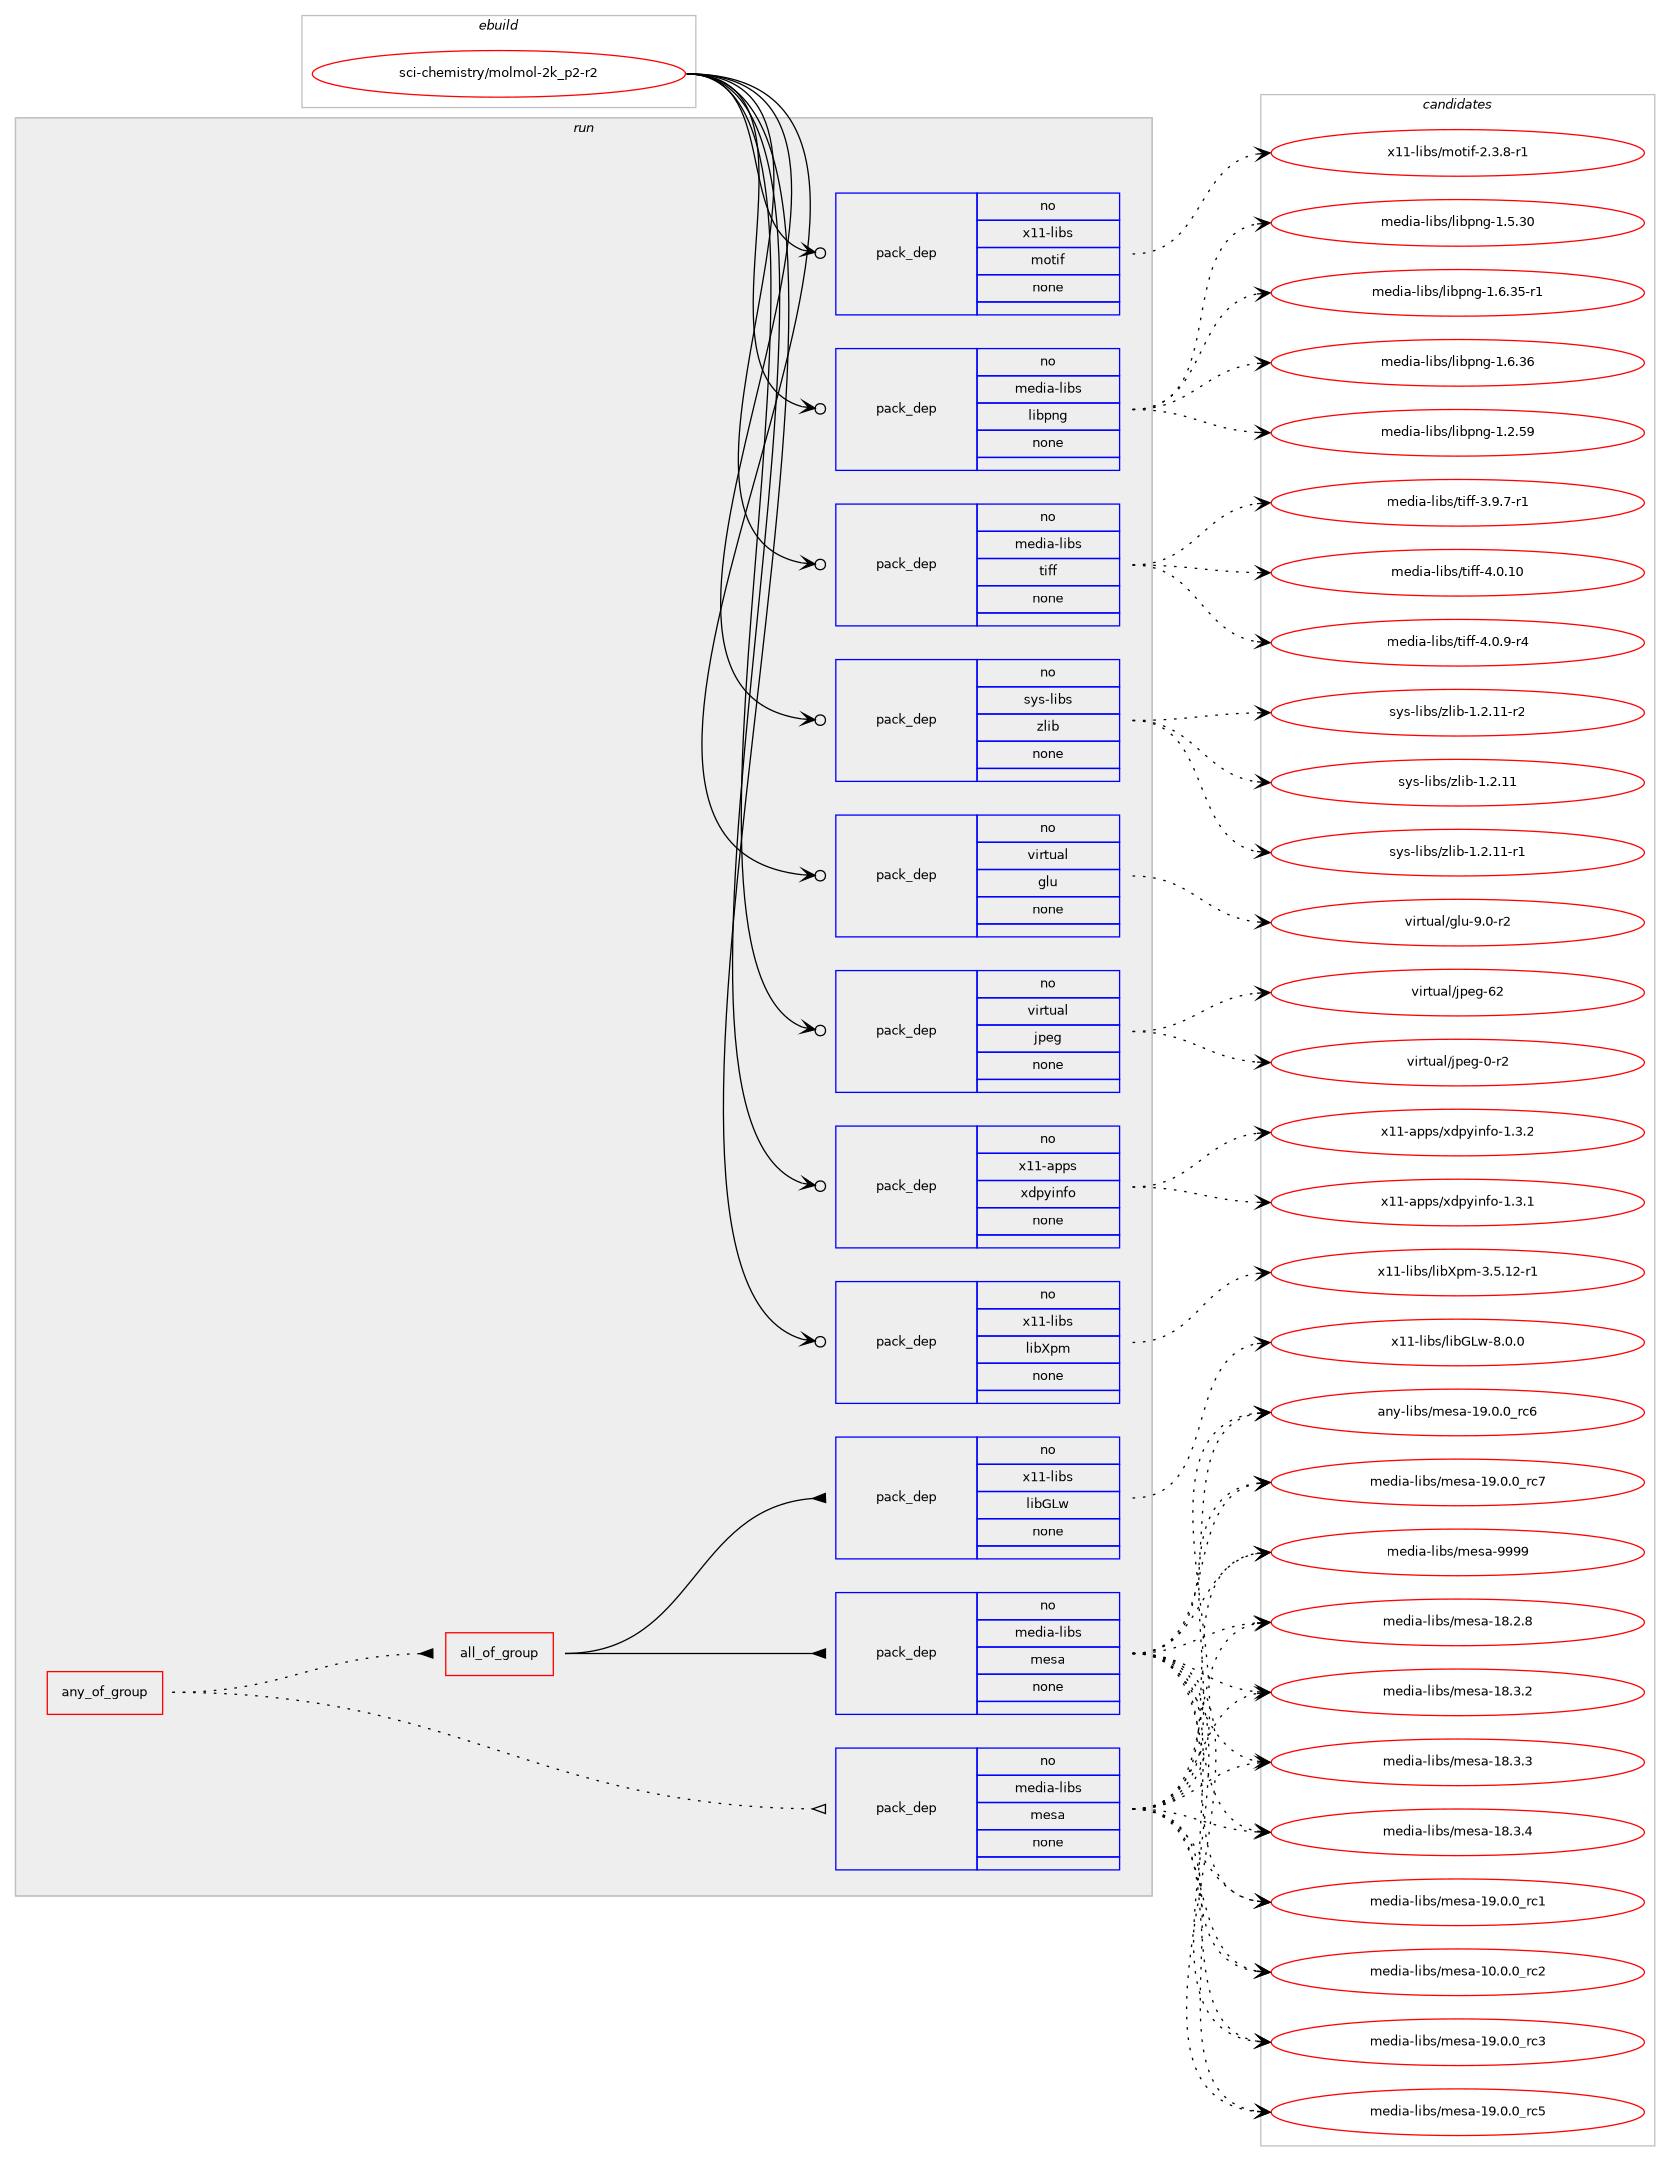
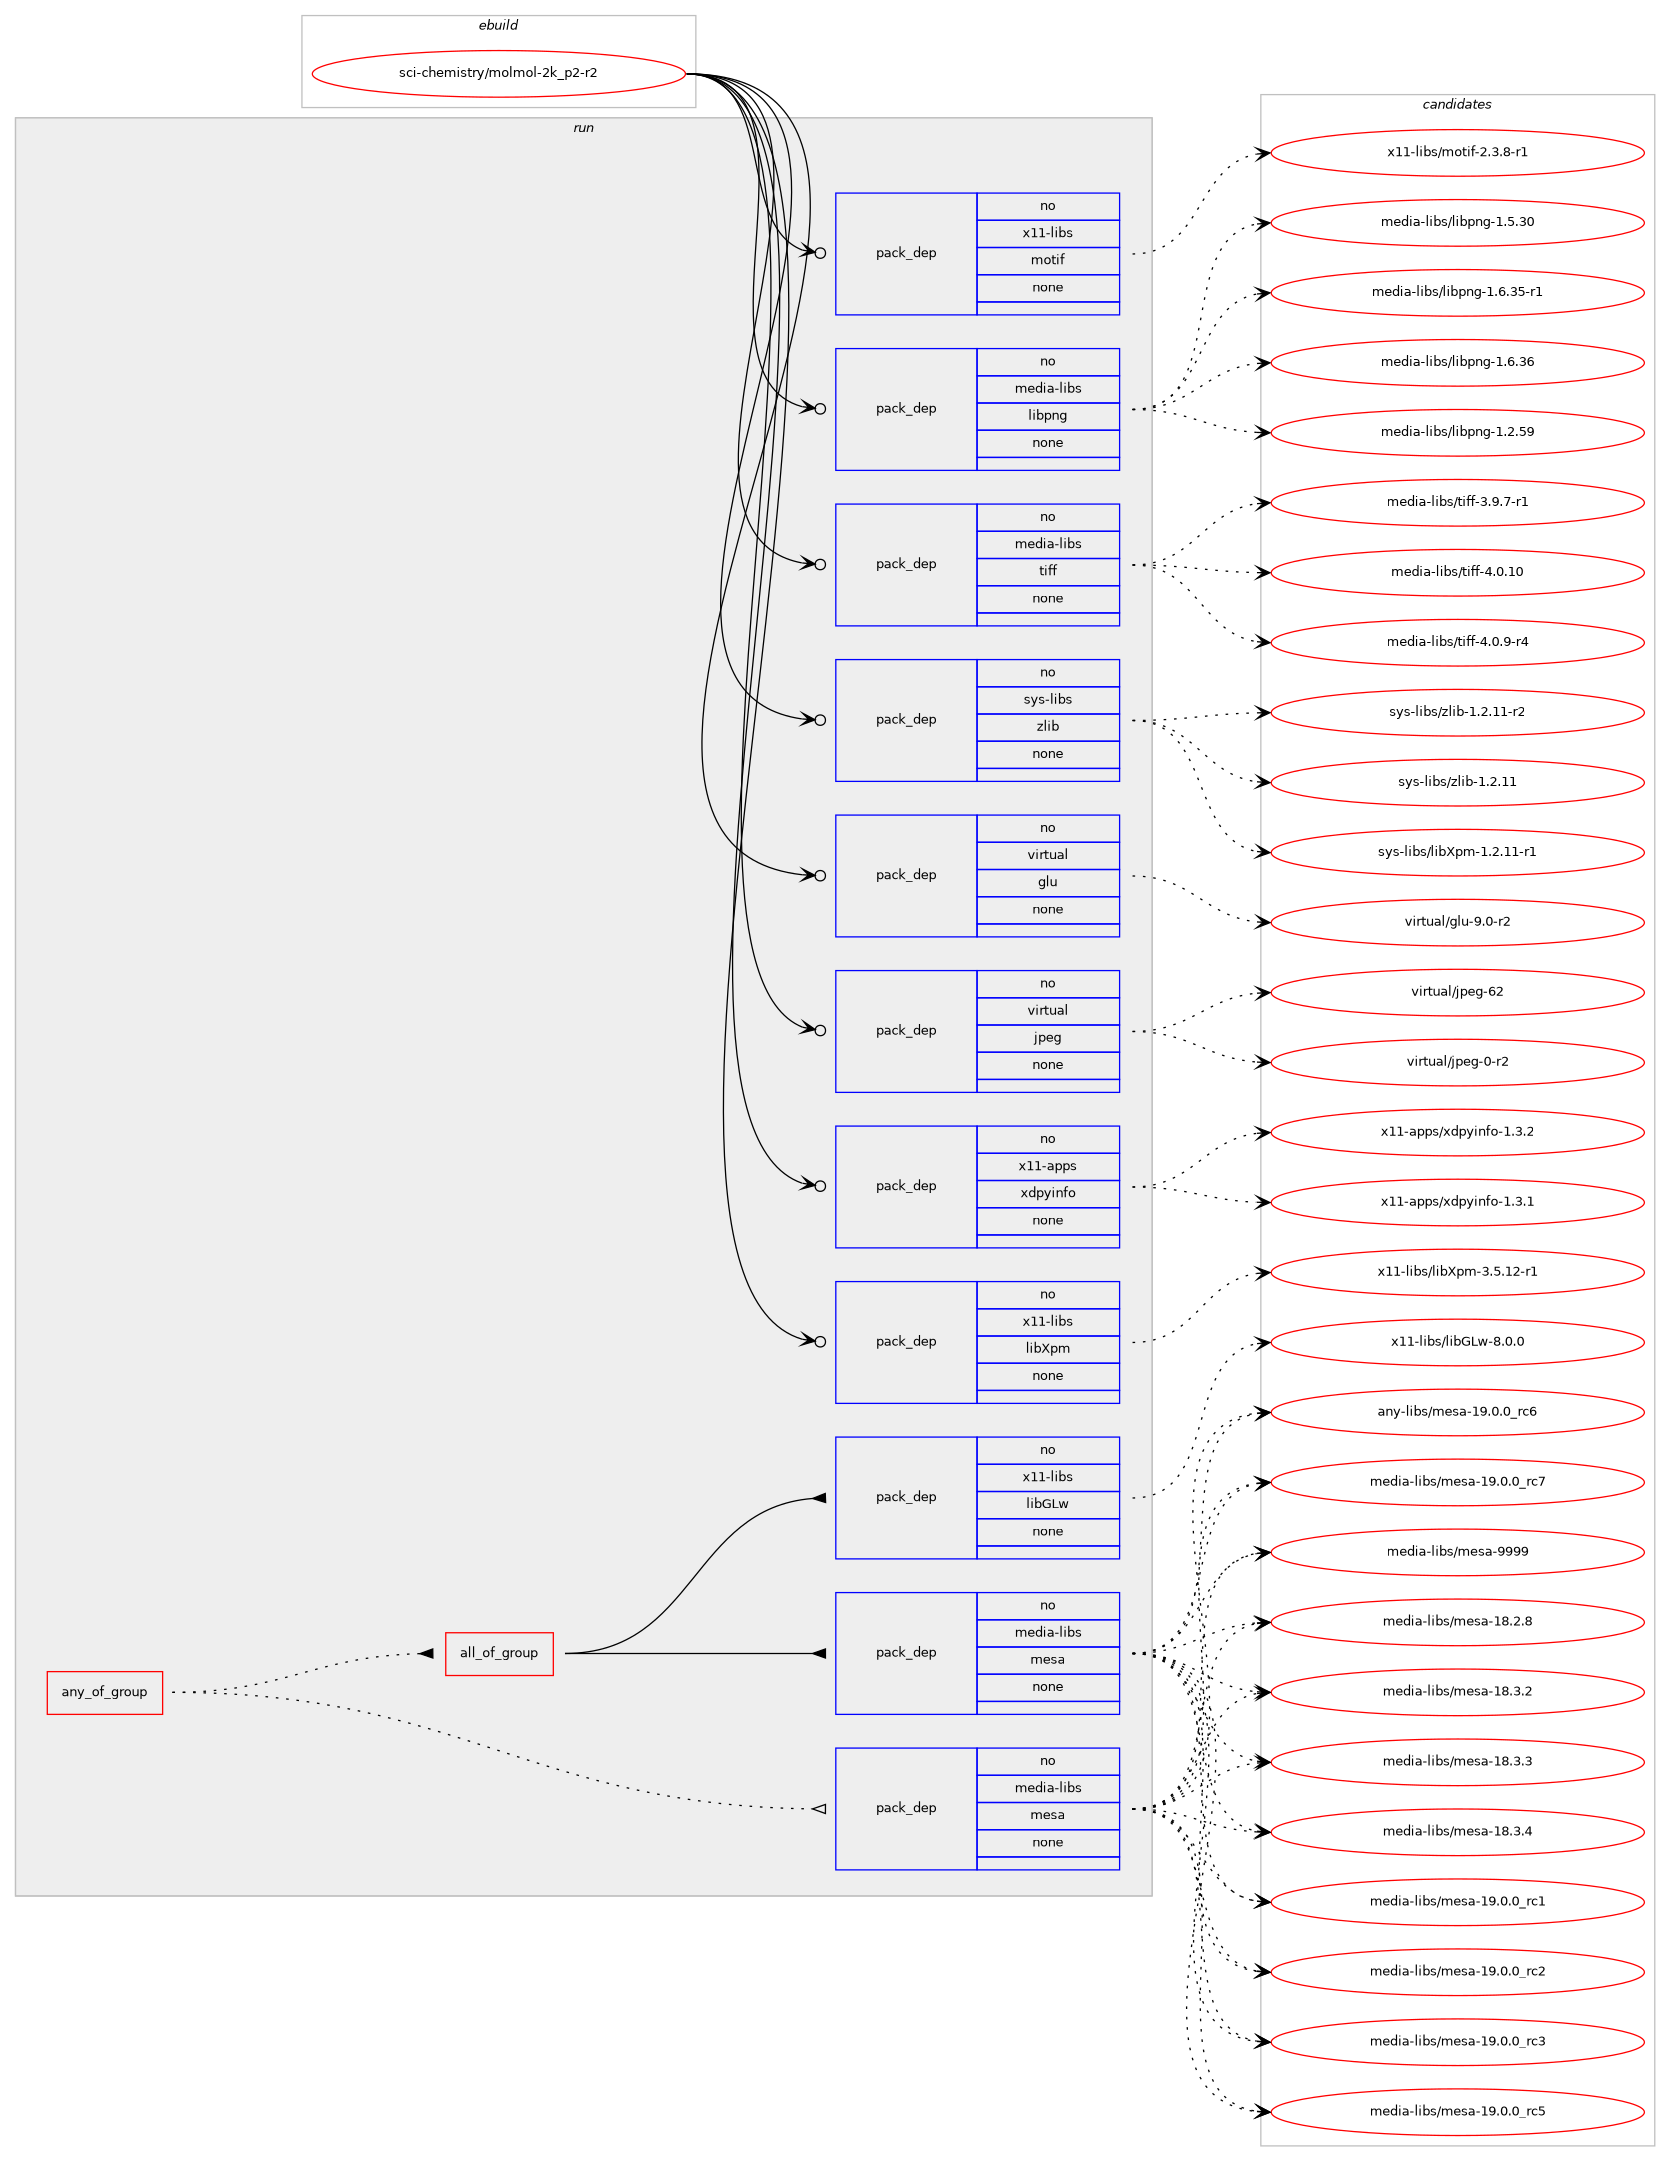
  digraph {
    compound=true
    concentrate=true
    fontname=Helvetica
    fontsize=10
    newrank=true
    rankdir=LR
    ranksep=1.5
    node [color=red fontname=Helvetica fontsize=10]
    edge [arrowhead=vee headport=w style=dotted tailport=e weight=100]
    n1 [label="sci-chemistry/molmol-2k_p2-r2" width=4]
    n2 [color=blue label=<<TABLE BORDER="0" CELLBORDER="1" CELLSPACING="0" CELLPADDING="4" WIDTH="220"><TR><TD ROWSPAN="6" CELLPADDING="30">pack_dep</TD></TR><TR><TD WIDTH="110">no</TD></TR><TR><TD>media-libs</TD></TR><TR><TD>mesa</TD></TR><TR><TD>none</TD></TR><TR><TD></TD></TR></TABLE>> shape=none]
    n3 [color=blue label=<<TABLE BORDER="0" CELLBORDER="1" CELLSPACING="0" CELLPADDING="4" WIDTH="220"><TR><TD ROWSPAN="6" CELLPADDING="30">pack_dep</TD></TR><TR><TD WIDTH="110">no</TD></TR><TR><TD>x11-libs</TD></TR><TR><TD>libGLw</TD></TR><TR><TD>none</TD></TR><TR><TD></TD></TR></TABLE>> shape=none]
    n4 [label=<<TABLE BORDER="0" CELLBORDER="1" CELLSPACING="0" CELLPADDING="4"><TR><TD CELLPADDING="10">all_of_group</TD></TR></TABLE>> shape=none]
    n5 [color=blue label=<<TABLE BORDER="0" CELLBORDER="1" CELLSPACING="0" CELLPADDING="4" WIDTH="220"><TR><TD ROWSPAN="6" CELLPADDING="30">pack_dep</TD></TR><TR><TD WIDTH="110">no</TD></TR><TR><TD>media-libs</TD></TR><TR><TD>mesa</TD></TR><TR><TD>none</TD></TR><TR><TD></TD></TR></TABLE>> shape=none]
    n6 [label=<<TABLE BORDER="0" CELLBORDER="1" CELLSPACING="0" CELLPADDING="4"><TR><TD CELLPADDING="10">any_of_group</TD></TR></TABLE>> shape=none]
    n7 [color=blue label=<<TABLE BORDER="0" CELLBORDER="1" CELLSPACING="0" CELLPADDING="4" WIDTH="220"><TR><TD ROWSPAN="6" CELLPADDING="30">pack_dep</TD></TR><TR><TD WIDTH="110">no</TD></TR><TR><TD>media-libs</TD></TR><TR><TD>libpng</TD></TR><TR><TD>none</TD></TR><TR><TD></TD></TR></TABLE>> shape=none]
    n8 [color=blue label=<<TABLE BORDER="0" CELLBORDER="1" CELLSPACING="0" CELLPADDING="4" WIDTH="220"><TR><TD ROWSPAN="6" CELLPADDING="30">pack_dep</TD></TR><TR><TD WIDTH="110">no</TD></TR><TR><TD>media-libs</TD></TR><TR><TD>tiff</TD></TR><TR><TD>none</TD></TR><TR><TD></TD></TR></TABLE>> shape=none]
    n9 [color=blue label=<<TABLE BORDER="0" CELLBORDER="1" CELLSPACING="0" CELLPADDING="4" WIDTH="220"><TR><TD ROWSPAN="6" CELLPADDING="30">pack_dep</TD></TR><TR><TD WIDTH="110">no</TD></TR><TR><TD>sys-libs</TD></TR><TR><TD>zlib</TD></TR><TR><TD>none</TD></TR><TR><TD></TD></TR></TABLE>> shape=none]
    n10 [color=blue label=<<TABLE BORDER="0" CELLBORDER="1" CELLSPACING="0" CELLPADDING="4" WIDTH="220"><TR><TD ROWSPAN="6" CELLPADDING="30">pack_dep</TD></TR><TR><TD WIDTH="110">no</TD></TR><TR><TD>virtual</TD></TR><TR><TD>glu</TD></TR><TR><TD>none</TD></TR><TR><TD></TD></TR></TABLE>> shape=none]
    n11 [color=blue label=<<TABLE BORDER="0" CELLBORDER="1" CELLSPACING="0" CELLPADDING="4" WIDTH="220"><TR><TD ROWSPAN="6" CELLPADDING="30">pack_dep</TD></TR><TR><TD WIDTH="110">no</TD></TR><TR><TD>virtual</TD></TR><TR><TD>jpeg</TD></TR><TR><TD>none</TD></TR><TR><TD></TD></TR></TABLE>> shape=none]
    n12 [color=blue label=<<TABLE BORDER="0" CELLBORDER="1" CELLSPACING="0" CELLPADDING="4" WIDTH="220"><TR><TD ROWSPAN="6" CELLPADDING="30">pack_dep</TD></TR><TR><TD WIDTH="110">no</TD></TR><TR><TD>x11-apps</TD></TR><TR><TD>xdpyinfo</TD></TR><TR><TD>none</TD></TR><TR><TD></TD></TR></TABLE>> shape=none]
    n13 [color=blue label=<<TABLE BORDER="0" CELLBORDER="1" CELLSPACING="0" CELLPADDING="4" WIDTH="220"><TR><TD ROWSPAN="6" CELLPADDING="30">pack_dep</TD></TR><TR><TD WIDTH="110">no</TD></TR><TR><TD>x11-libs</TD></TR><TR><TD>libXpm</TD></TR><TR><TD>none</TD></TR><TR><TD></TD></TR></TABLE>> shape=none]
    n14 [color=blue label=<<TABLE BORDER="0" CELLBORDER="1" CELLSPACING="0" CELLPADDING="4" WIDTH="220"><TR><TD ROWSPAN="6" CELLPADDING="30">pack_dep</TD></TR><TR><TD WIDTH="110">no</TD></TR><TR><TD>x11-libs</TD></TR><TR><TD>motif</TD></TR><TR><TD>none</TD></TR><TR><TD></TD></TR></TABLE>> shape=none]
    n15 [label="media-libs/mesa-18.2.8" width=4]
    n16 [label="media-libs/mesa-18.3.2" width=4]
    n17 [label="media-libs/mesa-18.3.3" width=4]
    n18 [label="media-libs/mesa-18.3.4" width=4]
    n19 [label="media-libs/mesa-19.0.0_rc1" width=4]
-   n20 [label="media-libs/mesa-10.0.0_rc2" width=4]
+   n20 [label="media-libs/mesa-19.0.0_rc2" width=4]
    n21 [label="media-libs/mesa-19.0.0_rc3" width=4]
    n22 [label="media-libs/mesa-19.0.0_rc5" width=4]
    n23 [label="any-libs/mesa-19.0.0_rc6" width=4]
    n24 [label="media-libs/mesa-19.0.0_rc7" width=4]
    n25 [label="media-libs/mesa-9999" width=4]
    n26 [label="x11-libs/libGLw-8.0.0" width=4]
    n27 [label="media-libs/libpng-1.2.59" width=4]
    n28 [label="media-libs/libpng-1.5.30" width=4]
    n29 [label="media-libs/libpng-1.6.35-r1" width=4]
    n30 [label="media-libs/libpng-1.6.36" width=4]
    n31 [label="media-libs/tiff-3.9.7-r1" width=4]
    n32 [label="media-libs/tiff-4.0.10" width=4]
    n33 [label="media-libs/tiff-4.0.9-r4" width=4]
    n34 [label="sys-libs/zlib-1.2.11" width=4]
-   n35 [label="sys-libs/zlib-1.2.11-r1" width=4]
+   n35 [label="sys-libs/libXpm-1.2.11-r1" width=4]
    n36 [label="sys-libs/zlib-1.2.11-r2" width=4]
    n37 [label="virtual/glu-9.0-r2" width=4]
    n38 [label="virtual/jpeg-0-r2" width=4]
    n39 [label="virtual/jpeg-62" width=4]
    n40 [label="x11-apps/xdpyinfo-1.3.1" width=4]
    n41 [label="x11-apps/xdpyinfo-1.3.2" width=4]
    n42 [label="x11-libs/libXpm-3.5.12-r1" width=4]
    n43 [label="x11-libs/motif-2.3.8-r1" width=4]
    subgraph cluster_1 {
      color=gray
      label=<<i>ebuild</i>>
      rank=same
      n1
    }
    subgraph cluster_2 {
      color=gray
      label=<<i>dependencies</i>>
      subgraph cluster_3 {
        color=gray
        fillcolor="#eeeeee"
        label=<<i>compile</i>>
        style=filled
      }
      subgraph cluster_4 {
        color=gray
        fillcolor="#eeeeee"
        label=<<i>compile and run</i>>
        style=filled
        subgraph sub_5 {
          color=gray
          fillcolor="#eeeeee"
          label=<<i>compile and run</i>>
          style=filled
          n6
          subgraph sub_6 {
            color=gray
            fillcolor="#eeeeee"
            label=<<i>compile and run</i>>
            style=filled
            n4
            subgraph sub_7 {
              color=gray
              fillcolor="#eeeeee"
              label=<<i>compile and run</i>>
              style=filled
              n2
            }
            subgraph sub_8 {
              color=gray
              fillcolor="#eeeeee"
              label=<<i>compile and run</i>>
              style=filled
              n3
            }
          }
          subgraph sub_9 {
            color=gray
            fillcolor="#eeeeee"
            label=<<i>compile and run</i>>
            style=filled
            n5
          }
        }
        subgraph sub_10 {
          color=gray
          fillcolor="#eeeeee"
          label=<<i>compile and run</i>>
          style=filled
          n7
        }
        subgraph sub_11 {
          color=gray
          fillcolor="#eeeeee"
          label=<<i>compile and run</i>>
          style=filled
          n8
        }
        subgraph sub_12 {
          color=gray
          fillcolor="#eeeeee"
          label=<<i>compile and run</i>>
          style=filled
          n9
        }
        subgraph sub_13 {
          color=gray
          fillcolor="#eeeeee"
          label=<<i>compile and run</i>>
          style=filled
          n10
        }
        subgraph sub_14 {
          color=gray
          fillcolor="#eeeeee"
          label=<<i>compile and run</i>>
          style=filled
          n11
        }
        subgraph sub_15 {
          color=gray
          fillcolor="#eeeeee"
          label=<<i>compile and run</i>>
          style=filled
          n12
        }
        subgraph sub_16 {
          color=gray
          fillcolor="#eeeeee"
          label=<<i>compile and run</i>>
          style=filled
          n13
        }
        subgraph sub_17 {
          color=gray
          fillcolor="#eeeeee"
          label=<<i>compile and run</i>>
          style=filled
          n14
        }
      }
      subgraph cluster_18 {
        color=gray
        fillcolor="#eeeeee"
        label=<<i>run</i>>
        style=filled
      }
    }
    subgraph cluster_19 {
      color=gray
      label=<<i>candidates</i>>
      rank=same
      subgraph sub_20 {
        color=black
        label=<<i>candidates</i>>
        nodesep=1
        rank=same
        n15
        n16
        n17
        n18
        n19
        n20
        n21
        n22
        n23
        n24
        n25
      }
      subgraph sub_21 {
        color=black
        label=<<i>candidates</i>>
        nodesep=1
        rank=same
        n26
      }
      subgraph sub_22 {
        color=black
        label=<<i>candidates</i>>
        nodesep=1
        rank=same
        n15
        n16
        n17
        n18
        n19
        n20
        n21
        n22
        n23
        n24
        n25
      }
      subgraph sub_23 {
        color=black
        label=<<i>candidates</i>>
        nodesep=1
        rank=same
        n27
        n28
        n29
        n30
      }
      subgraph sub_24 {
        color=black
        label=<<i>candidates</i>>
        nodesep=1
        rank=same
        n31
        n32
        n33
      }
      subgraph sub_25 {
        color=black
        label=<<i>candidates</i>>
        nodesep=1
        rank=same
        n34
        n35
        n36
      }
      subgraph sub_26 {
        color=black
        label=<<i>candidates</i>>
        nodesep=1
        rank=same
        n37
      }
      subgraph sub_27 {
        color=black
        label=<<i>candidates</i>>
        nodesep=1
        rank=same
        n38
        n39
      }
      subgraph sub_28 {
        color=black
        label=<<i>candidates</i>>
        nodesep=1
        rank=same
        n40
        n41
      }
      subgraph sub_29 {
        color=black
        label=<<i>candidates</i>>
        nodesep=1
        rank=same
        n42
      }
      subgraph sub_30 {
        color=black
        label=<<i>candidates</i>>
        nodesep=1
        rank=same
        n43
      }
    }
    n1 -> n7 [arrowhead=odotvee style=solid weight=20]
    n1 -> n8 [arrowhead=odotvee style=solid weight=20]
    n1 -> n9 [arrowhead=odotvee style=solid weight=20]
    n1 -> n10 [arrowhead=odotvee style=solid weight=20]
    n1 -> n11 [arrowhead=odotvee style=solid weight=20]
    n1 -> n12 [arrowhead=odotvee style=solid weight=20]
    n1 -> n13 [arrowhead=odotvee style=solid weight=20]
    n1 -> n14 [arrowhead=odotvee style=solid weight=20]
    n2 -> n15
    n2 -> n16
    n2 -> n17
    n2 -> n18
    n2 -> n19
    n2 -> n20
    n2 -> n21
    n2 -> n22
    n2 -> n23
    n2 -> n24
    n2 -> n25
    n3 -> n26
    n4 -> n2 [arrowhead=inv style=solid weight=20]
    n4 -> n3 [arrowhead=inv style=solid weight=20]
    n5 -> n15
    n5 -> n16
    n5 -> n17
    n5 -> n18
    n5 -> n19
    n5 -> n20
    n5 -> n21
    n5 -> n22
    n5 -> n23
    n5 -> n24
    n5 -> n25
    n6 -> n4 [arrowhead=inv weight=20]
    n6 -> n5 [arrowhead=oinv weight=20]
    n7 -> n27
    n7 -> n28
    n7 -> n29
    n7 -> n30
    n8 -> n31
    n8 -> n32
    n8 -> n33
    n9 -> n34
    n9 -> n35
    n9 -> n36
    n10 -> n37
    n11 -> n38
    n11 -> n39
    n12 -> n40
    n12 -> n41
    n13 -> n42
    n14 -> n43
  }
